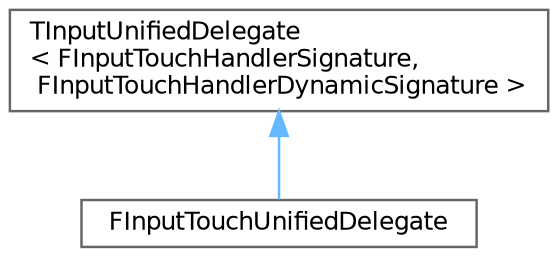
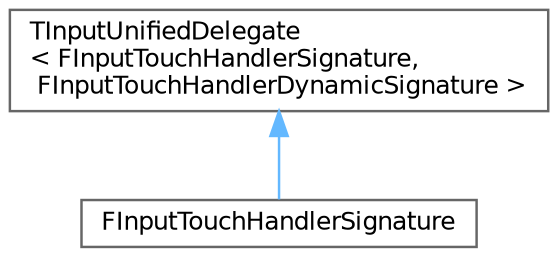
  digraph {
    rankdir=TB
    node [color=grey40 fillcolor=white fontname=Helvetica fontsize=10 shape=box style=filled]
    n1 [height=0.2 label="TInputUnifiedDelegate\l\< FInputTouchHandlerSignature,\l FInputTouchHandlerDynamicSignature \>" width=0.4]
-   n2 [height=0.2 label=FInputTouchUnifiedDelegate width=0.4]
+   n2 [height=0.2 label=FInputTouchHandlerSignature width=0.4]
    n1 -> n2 [color=steelblue1 dir=back fontname=Helvetica fontsize=10 labelfontname=Helvetica labelfontsize=10 style=solid]
  }
